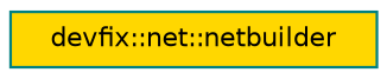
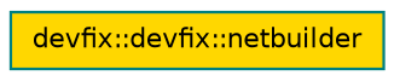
  digraph {
    rankdir=TB
-   n1 [color=teal fillcolor=gold fontname=Helvetica fontsize=10 height=0.2 label="devfix::net::netbuilder" shape=record style=filled width=0.4]
+   n1 [color=teal fillcolor=gold fontname=Helvetica fontsize=10 height=0.2 label="devfix::devfix::netbuilder" shape=record style=filled width=0.4]
  }
